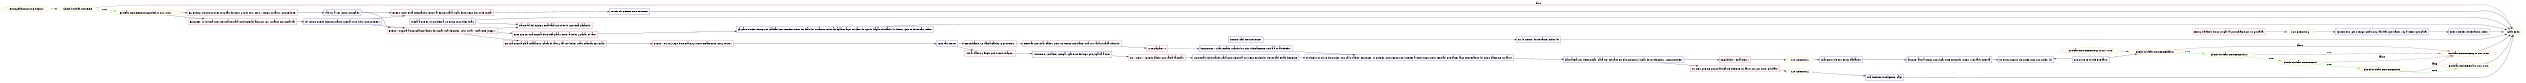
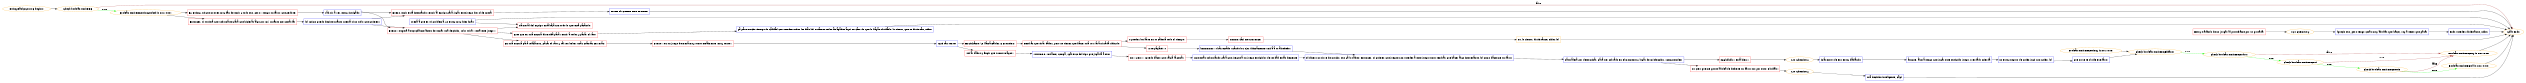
  digraph {
    rankdir=LR
    node [color=blue shape=box]
    "QuincyRank2Convo6 begins." [color=orange shape=""]
    n2 [color=orange label="Check boolean AmirRPG" shape=""]
    n3 [color=orange label="Boolean AmirRPGQuincyAsked is now true." shape=""]
    "Chat ends." [color=orange shape=""]
    n5 [color=red label="Ey Quincy, sé que no eres muy fan de Amir y todo eso, pero... tengo un favor que pedirte."]
    n6 [color=red label="Entonces, si tuviera que sobornarte para que hicieras algo por mí, ¿cuánto me costaría?"]
    n7 [label="¿ah sí? a ver, estoy intrigado"]
    n8 [label="lol ¿cómo puedo decirte cuánto cuesta si no sé lo que quieres?"]
    n9 [color=red label="Bueno... espera a escucharme antes de tomar una decisión, ¿ok? Mira... está este juego..."]
    n10 [color=red label="Bueno, Amir está intentando reunir al equipo para jugar este juego de rol de mesa."]
    n11 [color=red label="Creo que es una excusa divertida para reunir a todos y pasar el rato."]
    n12 [color=red label="Es una excusa para relajarnos, pasar el rato y tal vez beber unas cuantas cervezas."]
    n13 [color=red label="La moral del equipo está baja con todo lo que está pasando."]
    n14 [label="LMAO oh CLARO QUE NOOOO"]
    n15 [label="ya paso mucho tiempo de calidad con ustedes todos los días lol. estamos todos atrapados aquí en caso de que lo hayan olvidado. lo siento, que se diviertan, niños"]
    n16 [color=red label="Bueno... es un juego de mesa muy tonto. Realmente *muy tonto*."]
    n17 [label="¿qué tan tonto?"]
    n18 [label="suena a que es tú problema, yo estoy muy bien lmao"]
    n19 [color=red label="\"Tirar dados y fingir que somos magos\"."]
    n20 [color=red label="Escúchame. Se llama Fables & Frontiers."]
    n21 [label="¡LMAOOO! mírame, compa, ¿parezco del tipo que jugaría a eso?"]
    n22 [color=red label="Tendrás que tirar dados, pero no tienes que hacer una voz rara ni nada ridículo."]
    n23 [color=red label="No... pero... ¿puedo hacer que valga la pena?"]
    n24 [color=red label="¿Y te pagaré...?"]
+   n25 [color=red label="Y puedes burlarte en tu cabeza todo el tiempo."]
    n26 [color=red label="Estoy tratando de no juzgar al protoframe por su portada."]
    n27 [color=orange label="+20 Chemistry" shape=""]
    n28 [label="¿me estás sobornando para que juegue a un juego estúpido? de verdad estás demente"]
    n29 [label="hmmmmm... ¿has estado usando los ojos últimamente? mira a tu alrededor"]
-   n30 [label="mmmm casi me convences"]
+   n30 [color=red label="mmmm casi me convences"]
    n31 [label="aprecio eso, pero tengo cosas muy adultas que hacer, voy a tener que pasar"]
    n32 [label="el dinero no sirve de mucho, eso ya lo sabes. entonces, si quieres que juegue con ustedes a este juego tonto tendrás que hacer algo interesante, lol como hacerme un favor"]
-   n33 [label="no, lo siento, diviértanse, niños lol"]
+   n33 [color=orange label="no, lo siento, diviértanse, niños lol"]
    n34 [label="ends ustedes diviértanse, niños"]
    n35 [label="naturaleza por determinar, para ser cobrado en el momento y lugar de mi elección, ¿comprendes?"]
    n36 [color=red label="Agghhhhh... está bien..."]
    n37 [color=red label="No creo que me guste la idea de deberte un favor. No por esto. Olvídalo."]
    n38 [color=orange label="+20 Chemistry" shape=""]
    n39 [color=orange label="+20 Chemistry" shape=""]
    n40 [label="lmao BUM de eso estoy hablando"]
    n41 [label="una decisión inteligente, capi"]
    n42 [label="aunque, ahora tengo que jugar este estúpido juego, ¿verdad? mierda"]
    n43 [label="no estoy seguro de quién jugó con quién, lol"]
    n44 [label="que no se te olvide ese favor"]
    n45 [color=orange label="Check boolean AmirRPGEleanor" shape=""]
    n46 [color=orange label="Boolean AmirRPGQuincy is now true." shape=""]
    n47 [color=orange label="Check boolean AmirRPGArthur" shape=""]
    n48 [color=orange label="Boolean AmirRPGAny is now true." shape=""]
    n49 [color=orange label="Check boolean AmirRPGAoi" shape=""]
    n50 [color=orange label="Check boolean AmirRPGLettie" shape=""]
    n51 [color=orange label="Boolean AmirRPGAll is now true." shape=""]
    "QuincyRank2Convo6 begins." -> n2
    n2 -> n3 [color=green label=true]
    n2 -> "Chat ends." [color=brown label=false]
    n3 -> n5
    n3 -> n6
    n5 -> n7
    n6 -> n8
    n7 -> n9
    n7 -> n10
    n8 -> n9
    n8 -> n10
    n9 -> n11
    n9 -> n12
    n9 -> n13
    n10 -> n14
    n11 -> n15
    n12 -> n16
    n14 -> "Chat ends."
    n15 -> "Chat ends."
    n16 -> n17
    n17 -> n19
    n17 -> n20
    n18 -> "Chat ends."
    n18 -> n13
    n19 -> n21
    n20 -> n22
    n21 -> n23
    n22 -> n24
+   n22 -> n25
    n23 -> n28
    n24 -> n29
+   n25 -> n30
    n26 -> n27
    n27 -> n31
    n28 -> n32
    n29 -> n32
    n30 -> n33
    n31 -> n34
    n32 -> n35
    n33 -> "Chat ends."
    n34 -> "Chat ends."
    n35 -> n36
    n35 -> n37
    n36 -> n38
    n37 -> n39
    n38 -> n40
    n39 -> n41
    n40 -> n42
    n41 -> "Chat ends."
    n42 -> n43
-   n44 -> n43
+   n43 -> n44
    n44 -> n45
    n45 -> n47 [color=green label=true]
-   n45 -> n48 [color=brown label=false]
    n46 -> n45
-   n47 -> n48 [color=brown label=true]
+   n47 -> n48 [color=brown label=false]
    n47 -> n49 [color=green label=true]
    n48 -> "Chat ends."
-   n49 -> n48 [color=brown label=false]
+   n49 -> n48 [color=brown label=true]
    n49 -> n50 [color=green label=true]
    n50 -> n48 [color=brown label=false]
    n50 -> n51 [color=green label=true]
    n51 -> "Chat ends."
  }
